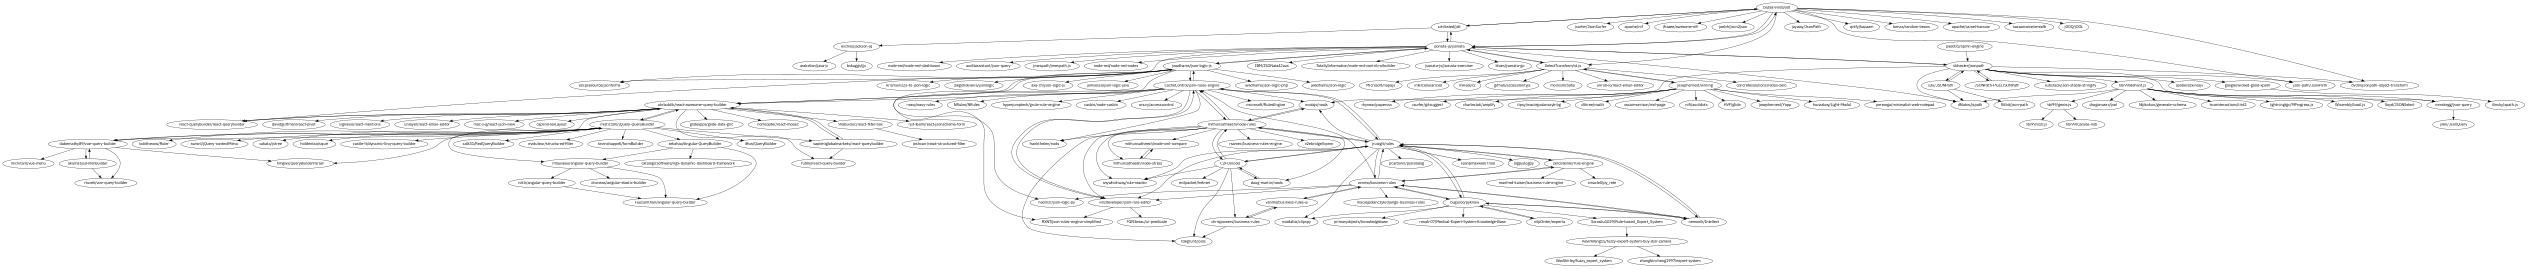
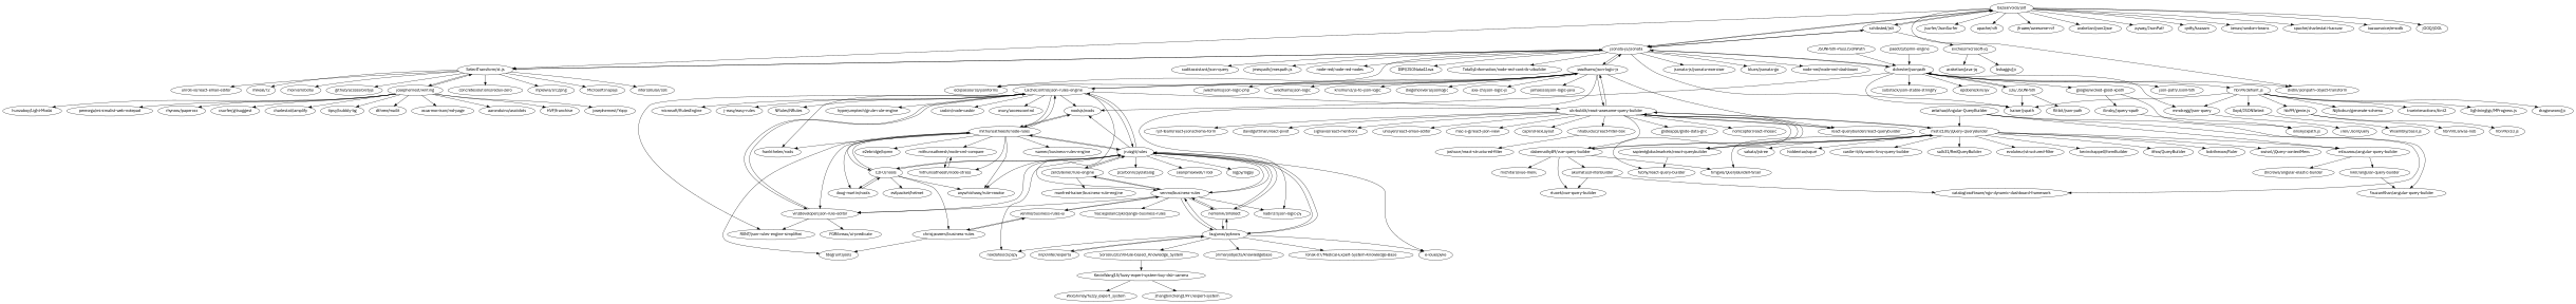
  digraph {
    fontname="IBM Plex Sans"
    node [fontname="IBM Plex Sans"]
    edge [fontname="IBM Plex Sans"]
    "bazaarvoice/jolt" [l="24.111,-27.233"]
    "schibsted/jslt" [l="24.103,-27.267"]
    "jsurfer/JsonSurfer" [l="24.09,-27.19"]
    "apache/nifi" [l="11.327,23.702"]
    "jfrazee/awesome-nifi" [l="13.818,24.058"]
-   "joelvh/json2json" [l="24.062,-27.24"]
+   "joelvh/json2json" [l="24.062,-27.24" label="arakelian/json2json"]
    "json-path/JsonPath" [l="9.503,21.45"]
    "jsonata-js/jsonata" [l="24.158,-27.271"]
    "jayway/JsonPath" [l="9.191,21.42"]
    "SelectTransform/st.js" [l="24.181,-27.242"]
    "qntfy/kazaam" [l="24.056,-27.208"]
    "benas/random-beans" [l="9.013,21.222"]
-   "apache/camel-karavan" [l="10.021,23.171"]
+   "apache/camel-karavan" [l="10.021,23.171" label="apache/charlestati-karavan"]
    "bazaarvoice/emodb" [l="24.085,-27.217"]
    "jOOQ/jOOL" [l="9.008,21.343"]
    "dvdln/jsonpath-object-transform" [l="24.151,-27.204"]
-   "eiiches/jackson-jq" [l="24.044,-27.283"]
+   "eiiches/jackson-jq" [l="24.044,-27.283" label="eiiches/microsoft-jq"]
    "jwadhams/json-logic-js" [l="24.21,-27.365"]
    "eclipsesource/jsonforms" [l="27.147,-31.795"]
-   "dfilatov/jspath" [l="6.423,-22.881"]
+   "dfilatov/jspath" [l="6.423,-22.881" label="kaiser/jspath"]
    "dchester/jsonpath" [l="24.204,-27.195"]
    "IBM/JSONata4Java" [l="24.151,-27.302"]
    "TotallyInformation/node-red-contrib-uibuilder" [l="31.813,-26.242"]
    "jsonata-js/jsonata-exerciser" [l="24.134,-27.283"]
    "blues/jsonata-go" [l="24.178,-27.291"]
    "node-red/node-red-dashboard" [l="31.847,-26.279"]
    "auditassistant/json-query" [l="24.123,-27.302"]
    "jmespath/jmespath.js" [l="6.381,-22.933"]
    "node-red/node-red-nodes" [l="31.857,-26.261"]
    "github/accessibilityjs" [l="29.058,-28.982"]
    "josephernest/writing" [l="24.232,-27.238"]
    "concretesolutions/redux-zero" [l="25.43,-26.253"]
+   "mplewis/src2png" [l="28.569,-19.187"]
    "Microsoft/napajs" [l="25.974,-26.467"]
    "intercellular/cell" [l="13.883,-34.173"]
    "unroll-io/react-email-editor" [l="25.246,-26.34"]
    "mikeal/r2" [l="25.825,-26.404"]
    "moinism/botui" [l="26.197,-20.504"]
    "arakelian/java-jq" [l="24.014,-27.295"]
    "bskaggs/jjq" [l="24.023,-27.276"]
    "nadirizr/json-logic-py" [l="24.272,-27.34"]
    "CacheControl/json-rules-engine" [l="24.293,-27.373"]
    "jwadhams/json-logic-php" [l="24.228,-27.39"]
    "ukrbublik/react-awesome-query-builder" [l="24.196,-27.445"]
    "jwadhams/json-logic" [l="24.166,-27.359"]
    "krismuniz/js-to-json-logic" [l="24.188,-27.348"]
    "diegoholiveira/jsonlogic" [l="24.21,-27.334"]
    "react-querybuilder/react-querybuilder" [l="24.194,-27.412"]
    "axa-ch/json-logic-js" [l="24.196,-27.381"]
    "jamsesso/json-logic-java" [l="24.176,-27.378"]
    "google/wicked-good-xpath" [l="24.25,-27.13"]
    "noolsjs/nools" [l="24.304,-27.326"]
    "hbi99/defiant.js" [l="24.158,-27.109"]
    "mmckegg/json-query" [l="24.19,-27.133"]
    "JSONPath-Plus/JSONPath" [l="24.186,-27.169"]
    "s3u/JSONPath" [l="24.241,-27.172"]
    "substack/json-stable-stringify" [l="23.468,-32.267"]
    "epoberezkin/ajv" [l="25.266,-34.524"]
    "josephernest/Yopp" [l="24.28,-27.223"]
    "hunzaboy/Light-Modal" [l="13.416,-34.026"]
    "pereorga/minimalist-web-notepad" [l="-34.396,-13.519"]
    "rhyneav/papercss" [l="25.583,-26.28"]
    "csurfer/gitsuggest" [l="22.774,4.349"]
    "charlestati/amplify" [l="28.796,-19.079"]
-   "tipsy/bubbly-bg" [l="13.319,-34.195" label="tipsy/maciejpolanczyk-bg"]
+   "tipsy/bubbly-bg" [l="13.319,-34.195"]
    "dthree/mailit" [l="28.591,-19.112"]
    "oscarmorrison/md-page" [l="13,-31.338"]
-   "aaronduino/asciidots" [l="28.747,-19.006" label="nifi/asciidots"]
-   "HVF/franchise" [l="28.511,-19.308" label="HVF/glide"]
+   "aaronduino/asciidots" [l="28.747,-19.006"]
+   "HVF/franchise" [l="28.511,-19.308"]
+   "ilinsky/jquery-xpath" [l="24.281,-27.102"]
    "ilinsky/xpath.js" [l="24.258,-27.101"]
    "zeroSteiner/rule-engine" [l="24.374,-27.31"]
    "venmo/business-rules" [l="24.356,-27.335"]
    "jruizgit/rules" [l="24.37,-27.355"]
-   "cmaclell/py_rete" [l="24.395,-27.286"]
    "manfred-kaiser/business-rule-engine" [l="24.375,-27.279"]
    "venmo/business-rules-ui" [l="24.361,-27.378"]
    "nemonik/Intellect" [l="24.391,-27.33"]
    "buguroo/pyknow" [l="24.418,-27.333"]
    "maciejpolanczyk/django-business-rules" [l="24.344,-27.304"]
    "vinzdeveloper/json-rule-editor" [l="24.333,-27.361"]
    "noxdafox/clipspy" [l="24.43,-27.36"]
+   "e-loue/pyke" [l="24.41,-27.355"]
    "C2FO/nools" [l="24.375,-27.403"]
    "mithunsatheesh/node-rules" [l="24.337,-27.388"]
    "anywhichway/rule-reactor" [l="24.398,-27.394"]
    "pcarbonn/pyDatalog" [l="-8.874,14.372"]
    "seanpmaxwell/Trool" [l="27.502,-35.851"]
    "logpy/logpy" [l="-8.839,14.383"]
    "chrisjpowers/business-rules" [l="24.355,-27.409"]
    "nilp0inter/experta" [l="24.438,-27.308"]
-   "Sorosliu1029/Rule-based_Expert_System" [l="24.481,-27.32"]
+   "Sorosliu1029/Rule-based_Expert_System" [l="24.481,-27.32" label="Sorosliu1029/Rule-based_Knowledge_System"]
    "primaryobjects/knowledgebase" [l="24.456,-27.343"]
    "ronak-07/Medical-Expert-System-Knowledge-Base" [l="24.45,-27.324"]
    "RXNT/json-rules-engine-simplified" [l="24.311,-27.352"]
    "FGRibreau/ui-predicate" [l="24.391,-27.374"]
    "microsoft/RulesEngine" [l="25.54,17.736"]
    "j-easy/easy-rules" [l="9.722,21.225"]
    "NRules/NRules" [l="25.633,17.735"]
    "frankthelen/rools" [l="24.3,-27.405"]
    "hyperjumptech/grule-rule-engine" [l="-13.149,1.43"]
    "casbin/node-casbin" [l="25.623,-34.812"]
    "onury/accesscontrol" [l="25.59,-34.792"]
    "doug-martin/nools" [l="24.38,-27.428"]
    "tdegrunt/jools" [l="24.353,-27.424"]
    "evilpacket/helmet" [l="11.88,-31.876"]
    "rsamec/business-rules-engine" [l="24.327,-27.434"]
    "mithunsatheesh/node-stress" [l="24.323,-27.405"]
    "mithunsatheesh/node-xml-compare" [l="24.332,-27.412"]
    "e2ebridge/bpmn" [l="11.123,-11.717"]
    "mistic100/jQuery-QueryBuilder" [l="24.176,-27.514"]
    "dabernathy89/vue-query-builder" [l="24.135,-27.519"]
    "sapientglobalmarkets/react-querybuilder" [l="24.198,-27.479"]
    "glideapps/glide-data-grid" [l="29.472,-27.046"]
    "nomcopter/react-mosaic" [l="21.168,29.262"]
    "fubhy/react-query-builder" [l="24.221,-27.468"]
    "nhabuiduc/react-filter-box" [l="24.149,-27.441"]
    "rjsf-team/react-jsonschema-form" [l="27.115,-31.855"]
    "davidguttman/react-pivot" [l="15.096,-31.231"]
    "signavio/react-mentions" [l="25.737,-26.092"]
    "unlayer/react-email-editor" [l="26.168,-25.962"]
    "mac-s-g/react-json-view" [l="20.927,-33.391"]
    "caplin/FlexLayout" [l="21.152,29.221"]
    "castle-it/dynamic-linq-query-builder" [l="24.151,-27.488"]
    "timgws/QueryBuilderParser" [l="24.15,-27.544"]
    "mfauveau/angular-query-builder" [l="24.169,-27.583"]
    "salk31/RedQueryBuilder" [l="24.206,-27.54"]
    "evoluteur/structured-filter" [l="24.117,-27.494"]
    "kevinchappell/formBuilder" [l="27.243,-31.721"]
    "zebzhao/Angular-QueryBuilder" [l="24.19,-27.567"]
    "itfsw/QueryBuilder" [l="24.21,-27.52"]
    "bobthecow/Ruler" [l="-24.476,-42.707"]
    "swisnl/jQuery-contextMenu" [l="11.278,-33.331"]
    "vakata/jstree" [l="11.343,-33.328"]
    "hiddentao/squel" [l="11.913,-31.949"]
    "akumatus/FilterBuilder" [l="24.099,-27.53"]
    "rtucek/vue-query-builder" [l="24.109,-27.548"]
    "michitaro/vue-menu" [l="16.116,-11.041"]
    "joshcarr/react-structured-filter" [l="15.04,-31.146"]
-   "dragonworx/jsel" [l="24.142,-27.079"]
+   "dragonworx/jsel" [l="24.142,-27.079" label="dragonworx/jjq"]
    "Nijikokun/generate-schema" [l="24.167,-27.066"]
    "trueinteractions/tint2" [l="10.335,-33.949"]
    "lightningtgc/MProgress.js" [l="10.415,-33.625"]
    "Wisembly/basil.js" [l="10.415,-33.873"]
    "lloyd/JSONSelect" [l="11.527,-31.797"]
    "hbi99/genie.js" [l="24.122,-27.094"]
    "jiren/JsonQuery" [l="24.204,-27.104"]
    "hbi99/x10.js" [l="24.133,-27.105"]
    "hbi99/Canvas-nob" [l="24.105,-27.08"]
    "FauzanKhan/angular-query-builder" [l="24.19,-27.594"]
    "niklr/angular-query-builder" [l="24.181,-27.61"]
    "dncrews/angular-elastic-builder" [l="24.149,-27.61"]
    "catalogicsoftware/ngx-dynamic-dashboard-framework" [l="32.512,-31.781"]
    "KevinWang15/fuzzy-expert-system-buy-dslr-camera" [l="24.518,-27.314"]
    "WxxShirley/fuzzy_expert_system" [l="24.539,-27.32"]
    "zhangbincheng1997/expert-system" [l="24.538,-27.301"]
    "flitbit/json-path" [l="24.277,-27.161"]
    "paed01/bpmn-engine" [l="11.146,-11.726"]
    "bazaarvoice/jolt" -> "schibsted/jslt"
    "bazaarvoice/jolt" -> "jsurfer/JsonSurfer"
    "bazaarvoice/jolt" -> "apache/nifi" [e=1]
    "bazaarvoice/jolt" -> "jfrazee/awesome-nifi" [e=1]
    "bazaarvoice/jolt" -> "joelvh/json2json"
-   "bazaarvoice/jolt" -> "json-path/JsonPath" [e=1]
    "bazaarvoice/jolt" -> "jsonata-js/jsonata"
    "bazaarvoice/jolt" -> "jayway/JsonPath" [e=1]
    "bazaarvoice/jolt" -> "SelectTransform/st.js"
    "bazaarvoice/jolt" -> "qntfy/kazaam"
    "bazaarvoice/jolt" -> "benas/random-beans" [e=1]
    "bazaarvoice/jolt" -> "apache/camel-karavan" [e=1]
    "bazaarvoice/jolt" -> "bazaarvoice/emodb"
    "bazaarvoice/jolt" -> "jOOQ/jOOL" [e=1]
    "bazaarvoice/jolt" -> "dvdln/jsonpath-object-transform"
    "schibsted/jslt" -> "bazaarvoice/jolt"
    "schibsted/jslt" -> "jsonata-js/jsonata"
    "schibsted/jslt" -> "eiiches/jackson-jq"
    "jsonata-js/jsonata" -> "bazaarvoice/jolt"
    "jsonata-js/jsonata" -> "schibsted/jslt"
    "jsonata-js/jsonata" -> "SelectTransform/st.js"
    "jsonata-js/jsonata" -> "jwadhams/json-logic-js"
    "jsonata-js/jsonata" -> "eclipsesource/jsonforms" [e=1]
    "jsonata-js/jsonata" -> "dfilatov/jspath" [e=1]
    "jsonata-js/jsonata" -> "dchester/jsonpath"
    "jsonata-js/jsonata" -> "IBM/JSONata4Java"
    "jsonata-js/jsonata" -> "TotallyInformation/node-red-contrib-uibuilder" [e=1]
    "jsonata-js/jsonata" -> "jsonata-js/jsonata-exerciser"
    "jsonata-js/jsonata" -> "blues/jsonata-go"
    "jsonata-js/jsonata" -> "node-red/node-red-dashboard" [e=1]
    "jsonata-js/jsonata" -> "auditassistant/json-query"
    "jsonata-js/jsonata" -> "jmespath/jmespath.js" [e=1]
    "jsonata-js/jsonata" -> "node-red/node-red-nodes" [e=1]
    "SelectTransform/st.js" -> "jsonata-js/jsonata"
    "SelectTransform/st.js" -> "github/accessibilityjs" [e=1]
    "SelectTransform/st.js" -> "josephernest/writing"
    "SelectTransform/st.js" -> "concretesolutions/redux-zero" [e=1]
+   "SelectTransform/st.js" -> "mplewis/src2png" [e=1]
    "SelectTransform/st.js" -> "Microsoft/napajs" [e=1]
    "SelectTransform/st.js" -> "intercellular/cell" [e=1]
    "SelectTransform/st.js" -> "unroll-io/react-email-editor" [e=1]
    "SelectTransform/st.js" -> "mikeal/r2" [e=1]
    "SelectTransform/st.js" -> "moinism/botui" [e=1]
    "eiiches/jackson-jq" -> "arakelian/java-jq"
    "eiiches/jackson-jq" -> "bskaggs/jjq"
    "jwadhams/json-logic-js" -> "jsonata-js/jsonata"
    "jwadhams/json-logic-js" -> "eclipsesource/jsonforms" [e=1]
    "jwadhams/json-logic-js" -> "nadirizr/json-logic-py"
    "jwadhams/json-logic-js" -> "CacheControl/json-rules-engine"
    "jwadhams/json-logic-js" -> "jwadhams/json-logic-php"
    "jwadhams/json-logic-js" -> "ukrbublik/react-awesome-query-builder"
    "jwadhams/json-logic-js" -> "jwadhams/json-logic"
    "jwadhams/json-logic-js" -> "krismuniz/js-to-json-logic"
    "jwadhams/json-logic-js" -> "diegoholiveira/jsonlogic"
    "jwadhams/json-logic-js" -> "react-querybuilder/react-querybuilder"
    "jwadhams/json-logic-js" -> "axa-ch/json-logic-js"
    "jwadhams/json-logic-js" -> "jamsesso/json-logic-java"
    "dchester/jsonpath" -> "json-path/JsonPath" [e=1]
    "dchester/jsonpath" -> "jsonata-js/jsonata"
    "dchester/jsonpath" -> "dvdln/jsonpath-object-transform"
    "dchester/jsonpath" -> "dfilatov/jspath" [e=1]
    "dchester/jsonpath" -> "google/wicked-good-xpath"
    "dchester/jsonpath" -> "noolsjs/nools"
    "dchester/jsonpath" -> "hbi99/defiant.js"
    "dchester/jsonpath" -> "mmckegg/json-query"
-   "dchester/jsonpath" -> "JSONPath-Plus/JSONPath"
    "dchester/jsonpath" -> "s3u/JSONPath"
    "dchester/jsonpath" -> "substack/json-stable-stringify" [e=1]
    "dchester/jsonpath" -> "epoberezkin/ajv" [e=1]
    "josephernest/writing" -> "SelectTransform/st.js"
    "josephernest/writing" -> "josephernest/Yopp"
    "josephernest/writing" -> "hunzaboy/Light-Modal" [e=1]
    "josephernest/writing" -> "pereorga/minimalist-web-notepad" [e=1]
    "josephernest/writing" -> "rhyneav/papercss" [e=1]
    "josephernest/writing" -> "csurfer/gitsuggest" [e=1]
    "josephernest/writing" -> "charlestati/amplify" [e=1]
    "josephernest/writing" -> "tipsy/bubbly-bg" [e=1]
    "josephernest/writing" -> "dthree/mailit" [e=1]
    "josephernest/writing" -> "oscarmorrison/md-page" [e=1]
    "josephernest/writing" -> "aaronduino/asciidots" [e=1]
    "josephernest/writing" -> "HVF/franchise" [e=1]
    "CacheControl/json-rules-engine" -> "jwadhams/json-logic-js"
    "CacheControl/json-rules-engine" -> "ukrbublik/react-awesome-query-builder"
    "CacheControl/json-rules-engine" -> "noolsjs/nools"
-   "venmo/business-rules" -> "CacheControl/json-rules-engine"
+   "CacheControl/json-rules-engine" -> "venmo/business-rules"
    "CacheControl/json-rules-engine" -> "jruizgit/rules"
    "CacheControl/json-rules-engine" -> "vinzdeveloper/json-rule-editor"
    "CacheControl/json-rules-engine" -> "mithunsatheesh/node-rules"
    "CacheControl/json-rules-engine" -> "RXNT/json-rules-engine-simplified"
    "CacheControl/json-rules-engine" -> "microsoft/RulesEngine" [e=1]
    "CacheControl/json-rules-engine" -> "j-easy/easy-rules" [e=1]
    "CacheControl/json-rules-engine" -> "NRules/NRules" [e=1]
    "CacheControl/json-rules-engine" -> "frankthelen/rools"
    "CacheControl/json-rules-engine" -> "hyperjumptech/grule-rule-engine" [e=1]
    "CacheControl/json-rules-engine" -> "casbin/node-casbin" [e=1]
    "CacheControl/json-rules-engine" -> "onury/accesscontrol" [e=1]
    "ukrbublik/react-awesome-query-builder" -> "jwadhams/json-logic-js"
    "ukrbublik/react-awesome-query-builder" -> "react-querybuilder/react-querybuilder"
    "ukrbublik/react-awesome-query-builder" -> "mistic100/jQuery-QueryBuilder"
    "ukrbublik/react-awesome-query-builder" -> "dabernathy89/vue-query-builder"
    "ukrbublik/react-awesome-query-builder" -> "sapientglobalmarkets/react-querybuilder"
    "ukrbublik/react-awesome-query-builder" -> "glideapps/glide-data-grid" [e=1]
    "ukrbublik/react-awesome-query-builder" -> "nomcopter/react-mosaic" [e=1]
    "ukrbublik/react-awesome-query-builder" -> "fubhy/react-query-builder"
    "ukrbublik/react-awesome-query-builder" -> "nhabuiduc/react-filter-box"
    "ukrbublik/react-awesome-query-builder" -> "rjsf-team/react-jsonschema-form" [e=1]
    "ukrbublik/react-awesome-query-builder" -> "davidguttman/react-pivot" [e=1]
    "ukrbublik/react-awesome-query-builder" -> "signavio/react-mentions" [e=1]
    "ukrbublik/react-awesome-query-builder" -> "unlayer/react-email-editor" [e=1]
    "ukrbublik/react-awesome-query-builder" -> "mac-s-g/react-json-view" [e=1]
    "ukrbublik/react-awesome-query-builder" -> "caplin/FlexLayout" [e=1]
    "react-querybuilder/react-querybuilder" -> "ukrbublik/react-awesome-query-builder"
+   "google/wicked-good-xpath" -> "ilinsky/jquery-xpath"
    "google/wicked-good-xpath" -> "ilinsky/xpath.js"
    "noolsjs/nools" -> "mithunsatheesh/node-rules"
    "hbi99/defiant.js" -> "dfilatov/jspath" [e=1]
    "hbi99/defiant.js" -> "mmckegg/json-query"
    "hbi99/defiant.js" -> "dragonworx/jsel"
    "hbi99/defiant.js" -> "Nijikokun/generate-schema"
    "hbi99/defiant.js" -> "trueinteractions/tint2" [e=1]
    "hbi99/defiant.js" -> "lightningtgc/MProgress.js" [e=1]
-   "hbi99/defiant.js" -> "Wisembly/basil.js" [e=1]
+   "lloyd/JSONSelect" -> "Wisembly/basil.js" [e=1]
    "hbi99/defiant.js" -> "lloyd/JSONSelect" [e=1]
    "hbi99/defiant.js" -> "hbi99/genie.js"
    "mmckegg/json-query" -> "jiren/JsonQuery"
    "JSONPath-Plus/JSONPath" -> "dchester/jsonpath"
    "s3u/JSONPath" -> "dfilatov/jspath" [e=1]
    "s3u/JSONPath" -> "dchester/jsonpath"
    "s3u/JSONPath" -> "flitbit/json-path"
+   "ilinsky/jquery-xpath" -> "ilinsky/xpath.js"
    "zeroSteiner/rule-engine" -> "venmo/business-rules"
    "zeroSteiner/rule-engine" -> "jruizgit/rules"
-   "zeroSteiner/rule-engine" -> "cmaclell/py_rete"
    "zeroSteiner/rule-engine" -> "manfred-kaiser/business-rule-engine"
    "venmo/business-rules" -> "nadirizr/json-logic-py"
    "venmo/business-rules" -> "zeroSteiner/rule-engine"
    "venmo/business-rules" -> "jruizgit/rules"
    "venmo/business-rules" -> "venmo/business-rules-ui"
    "venmo/business-rules" -> "nemonik/Intellect"
    "venmo/business-rules" -> "buguroo/pyknow"
    "venmo/business-rules" -> "maciejpolanczyk/django-business-rules"
    "venmo/business-rules" -> "vinzdeveloper/json-rule-editor"
    "jruizgit/rules" -> "CacheControl/json-rules-engine"
    "jruizgit/rules" -> "noolsjs/nools"
    "jruizgit/rules" -> "zeroSteiner/rule-engine"
    "jruizgit/rules" -> "venmo/business-rules"
    "jruizgit/rules" -> "nemonik/Intellect"
    "jruizgit/rules" -> "buguroo/pyknow"
    "jruizgit/rules" -> "vinzdeveloper/json-rule-editor"
    "jruizgit/rules" -> "noxdafox/clipspy"
+   "jruizgit/rules" -> "e-loue/pyke"
    "jruizgit/rules" -> "C2FO/nools"
    "jruizgit/rules" -> "mithunsatheesh/node-rules"
    "jruizgit/rules" -> "anywhichway/rule-reactor"
    "jruizgit/rules" -> "pcarbonn/pyDatalog" [e=1]
    "jruizgit/rules" -> "seanpmaxwell/Trool" [e=1]
    "jruizgit/rules" -> "logpy/logpy" [e=1]
    "venmo/business-rules-ui" -> "venmo/business-rules"
    "venmo/business-rules-ui" -> "chrisjpowers/business-rules"
    "nemonik/Intellect" -> "venmo/business-rules"
    "nemonik/Intellect" -> "jruizgit/rules"
    "nemonik/Intellect" -> "buguroo/pyknow"
    "buguroo/pyknow" -> "venmo/business-rules"
    "buguroo/pyknow" -> "jruizgit/rules"
    "buguroo/pyknow" -> "nemonik/Intellect"
    "buguroo/pyknow" -> "noxdafox/clipspy"
+   "buguroo/pyknow" -> "e-loue/pyke"
    "buguroo/pyknow" -> "nilp0inter/experta"
    "buguroo/pyknow" -> "Sorosliu1029/Rule-based_Expert_System"
    "buguroo/pyknow" -> "primaryobjects/knowledgebase"
    "buguroo/pyknow" -> "ronak-07/Medical-Expert-System-Knowledge-Base"
    "vinzdeveloper/json-rule-editor" -> "CacheControl/json-rules-engine"
    "vinzdeveloper/json-rule-editor" -> "RXNT/json-rules-engine-simplified"
    "vinzdeveloper/json-rule-editor" -> "FGRibreau/ui-predicate"
    "C2FO/nools" -> "jruizgit/rules"
    "C2FO/nools" -> "mithunsatheesh/node-rules"
    "C2FO/nools" -> "anywhichway/rule-reactor"
    "C2FO/nools" -> "chrisjpowers/business-rules"
    "C2FO/nools" -> "doug-martin/nools"
-   "C2FO/nools" -> "tdegrunt/jools"
    "C2FO/nools" -> "evilpacket/helmet" [e=1]
    "mithunsatheesh/node-rules" -> "CacheControl/json-rules-engine"
    "mithunsatheesh/node-rules" -> "noolsjs/nools"
    "mithunsatheesh/node-rules" -> "jruizgit/rules"
    "mithunsatheesh/node-rules" -> "vinzdeveloper/json-rule-editor"
    "mithunsatheesh/node-rules" -> "C2FO/nools"
    "mithunsatheesh/node-rules" -> "anywhichway/rule-reactor"
    "mithunsatheesh/node-rules" -> "frankthelen/rools"
    "mithunsatheesh/node-rules" -> "doug-martin/nools"
    "mithunsatheesh/node-rules" -> "tdegrunt/jools"
    "mithunsatheesh/node-rules" -> "rsamec/business-rules-engine"
    "mithunsatheesh/node-rules" -> "mithunsatheesh/node-stress"
    "mithunsatheesh/node-rules" -> "mithunsatheesh/node-xml-compare"
    "mithunsatheesh/node-rules" -> "e2ebridge/bpmn" [e=1]
    "chrisjpowers/business-rules" -> "venmo/business-rules-ui"
    "chrisjpowers/business-rules" -> "tdegrunt/jools"
    "nilp0inter/experta" -> "buguroo/pyknow"
    "Sorosliu1029/Rule-based_Expert_System" -> "KevinWang15/fuzzy-expert-system-buy-dslr-camera"
    "doug-martin/nools" -> "C2FO/nools"
    "mithunsatheesh/node-stress" -> "mithunsatheesh/node-xml-compare"
    "mithunsatheesh/node-xml-compare" -> "mithunsatheesh/node-stress"
    "mistic100/jQuery-QueryBuilder" -> "ukrbublik/react-awesome-query-builder"
    "mistic100/jQuery-QueryBuilder" -> "dabernathy89/vue-query-builder"
    "mistic100/jQuery-QueryBuilder" -> "sapientglobalmarkets/react-querybuilder"
    "mistic100/jQuery-QueryBuilder" -> "castle-it/dynamic-linq-query-builder"
    "mistic100/jQuery-QueryBuilder" -> "timgws/QueryBuilderParser"
    "mistic100/jQuery-QueryBuilder" -> "mfauveau/angular-query-builder"
    "mistic100/jQuery-QueryBuilder" -> "salk31/RedQueryBuilder"
    "mistic100/jQuery-QueryBuilder" -> "evoluteur/structured-filter"
    "mistic100/jQuery-QueryBuilder" -> "kevinchappell/formBuilder" [e=1]
-   "mistic100/jQuery-QueryBuilder" -> "zebzhao/Angular-QueryBuilder"
+   "zebzhao/Angular-QueryBuilder" -> "mistic100/jQuery-QueryBuilder"
    "mistic100/jQuery-QueryBuilder" -> "itfsw/QueryBuilder"
    "mistic100/jQuery-QueryBuilder" -> "bobthecow/Ruler" [e=1]
    "mistic100/jQuery-QueryBuilder" -> "swisnl/jQuery-contextMenu" [e=1]
    "mistic100/jQuery-QueryBuilder" -> "vakata/jstree" [e=1]
    "mistic100/jQuery-QueryBuilder" -> "hiddentao/squel" [e=1]
    "dabernathy89/vue-query-builder" -> "mistic100/jQuery-QueryBuilder"
    "dabernathy89/vue-query-builder" -> "timgws/QueryBuilderParser"
    "dabernathy89/vue-query-builder" -> "akumatus/FilterBuilder"
    "dabernathy89/vue-query-builder" -> "rtucek/vue-query-builder"
    "dabernathy89/vue-query-builder" -> "michitaro/vue-menu" [e=1]
    "sapientglobalmarkets/react-querybuilder" -> "ukrbublik/react-awesome-query-builder"
    "sapientglobalmarkets/react-querybuilder" -> "fubhy/react-query-builder"
    "nhabuiduc/react-filter-box" -> "joshcarr/react-structured-filter" [e=1]
-   "mfauveau/angular-query-builder" -> "FauzanKhan/angular-query-builder"
    "mfauveau/angular-query-builder" -> "niklr/angular-query-builder"
    "mfauveau/angular-query-builder" -> "dncrews/angular-elastic-builder"
    "zebzhao/Angular-QueryBuilder" -> "mfauveau/angular-query-builder"
    "zebzhao/Angular-QueryBuilder" -> "FauzanKhan/angular-query-builder"
    "zebzhao/Angular-QueryBuilder" -> "catalogicsoftware/ngx-dynamic-dashboard-framework" [e=1]
-   "akumatus/FilterBuilder" -> "dabernathy89/vue-query-builder"
+   "akumatus/FilterBuilder" -> "catalogicsoftware/ngx-dynamic-dashboard-framework"
    "akumatus/FilterBuilder" -> "rtucek/vue-query-builder"
    "hbi99/genie.js" -> "hbi99/x10.js"
    "hbi99/genie.js" -> "hbi99/Canvas-nob"
    "niklr/angular-query-builder" -> "FauzanKhan/angular-query-builder"
    "KevinWang15/fuzzy-expert-system-buy-dslr-camera" -> "WxxShirley/fuzzy_expert_system"
    "KevinWang15/fuzzy-expert-system-buy-dslr-camera" -> "zhangbincheng1997/expert-system"
    "paed01/bpmn-engine" -> "dchester/jsonpath" [e=1]
  }
